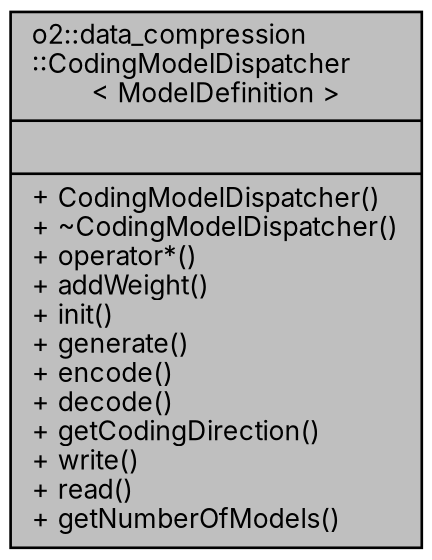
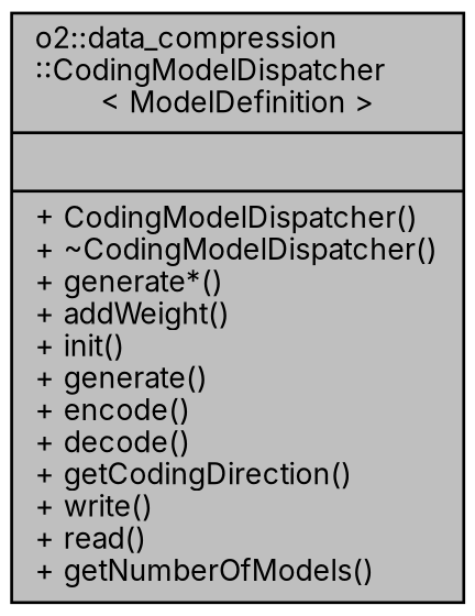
  digraph {
    fontname=Inter
-   n1 [color=black fillcolor=grey75 fontcolor=black fontname=Inter fontsize=10 height=0.2 label="{o2::data_compression\l::CodingModelDispatcher\l\< ModelDefinition \>\n||+ CodingModelDispatcher()\l+ ~CodingModelDispatcher()\l+ operator*()\l+ addWeight()\l+ init()\l+ generate()\l+ encode()\l+ decode()\l+ getCodingDirection()\l+ write()\l+ read()\l+ getNumberOfModels()\l}" shape=record style=filled width=0.4]
+   n1 [color=black fillcolor=grey75 fontcolor=black fontname=Inter fontsize=10 height=0.2 label="{o2::data_compression\l::CodingModelDispatcher\l\< ModelDefinition \>\n||+ CodingModelDispatcher()\l+ ~CodingModelDispatcher()\l+ generate*()\l+ addWeight()\l+ init()\l+ generate()\l+ encode()\l+ decode()\l+ getCodingDirection()\l+ write()\l+ read()\l+ getNumberOfModels()\l}" shape=record style=filled width=0.4]
  }
